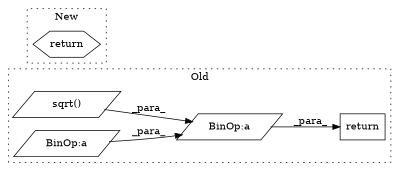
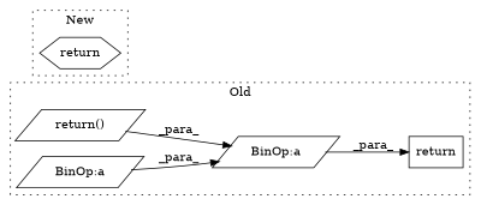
  digraph {
    rankdir=LR
    node [a=82 l=3 shape=parallelogram]
-   n1 [a=75 l=33 label="sqrt()" s=2969]
+   n1 [a=75 l=33 label="return()" s=2969]
    n2 [label="BinOp:a" s=3102]
    n3 [a=93 l=7 label=return s=3119 shape=box]
    n4 [label="BinOp:a" s=3092]
    n5 [a=93 l=7 label=return s=2908 shape=hexagon]
    subgraph cluster_1 {
      label=Old
      style=dotted
      n1
      n2
      n3
      n4
    }
    subgraph cluster_2 {
      label=New
      style=dotted
      n5
    }
    n1 -> n2 [label=_para_]
    n2 -> n3 [label=_para_]
    n4 -> n2 [label=_para_]
  }
